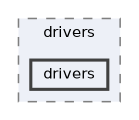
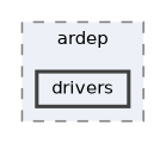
  digraph {
    compound=true
    n1 [color=grey25 fillcolor="#edf0f7" fontname=Helvetica fontsize=10 height=0.2 label=drivers shape=box style="filled,bold" width=0.4]
    subgraph cluster_1 {
      bgcolor="#edf0f7"
      fontname=Helvetica
      fontsize=10
-     label=drivers
+     label=ardep
      pencolor=grey50
      style="filled,dashed"
      n1
    }
  }
